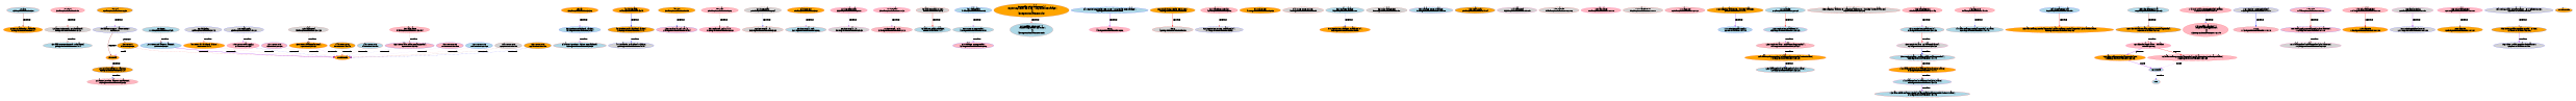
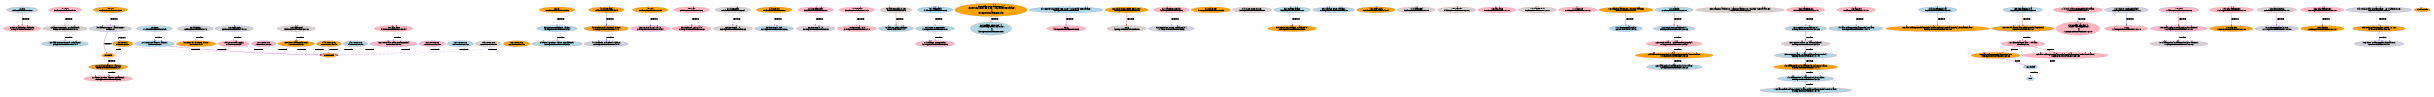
  digraph {
    node [color=red fillcolor=lightpink style=filled type_label=expression_statement]
    edge [color=purple controlflow_type=next_line edge_type=CFG_edge style=dashed]
    n1 [fillcolor=lightblue label="2_ plus\n13-function_definition-3-8" type_label=function_definition]
-   n2 [fillcolor=orange label="6_ sum = addendA + addendB;\n31-expression_statement-7-7"]
+   n2 [label="6_ sum = addendA + addendB;\n31-expression_statement-7-7"]
    n3 [label="8_ minus\n37-function_definition-9-15" type_label=function_definition]
    n4 [color=brown fillcolor=lightgrey label="12_ assert(minuend >= subtrahend);\n55-expression_statement-13-13"]
    n5 [color=brown fillcolor=lightblue label="13_ difference = minuend - subtrahend;\n62-expression_statement-14-14"]
    n6 [color=blue fillcolor=orange label="15_ mul\n68-function_definition-16-23" type_label=function_definition]
    n7 [color=blue fillcolor=lightgrey label="19_ if_factorA == 0 || factorB == 0\n86-if-20-20" type_label=if]
    n8 [color=deeppink fillcolor=orange label="19_ end_if" type_label=end_if]
    n9 [color=blue fillcolor=orange label="19_ return 0;\n94-return-20-20" type_label=return]
    n10 [color=blue fillcolor=orange label="20_ product = factorA * factorB;\n96-expression_statement-21-21"]
    n11 [fillcolor=orange label="0_ exit_node" type_label=exit]
    n12 [color=brown label="21_ assert(product / factorA == factorB);\n102-expression_statement-22-22"]
    n13 [color=brown fillcolor=lightblue label="23_ times\n111-function_definition-24-29" type_label=function_definition]
    n14 [color=blue fillcolor=lightblue label="27_ return mul(factorA, factorB);\n129-return-28-28" type_label=return]
    n15 [color=deeppink fillcolor=orange label="29_ div\n136-function_definition-30-36" type_label=function_definition]
    n16 [color=blue fillcolor=lightblue label="33_ quotient = dividend / divisor;\n154-expression_statement-34-34"]
    n17 [fillcolor=lightblue label="34_ assert(quotient * divisor == dividend);\n160-expression_statement-35-35"]
    n18 [color=blue fillcolor=lightgrey label="36_ dividedBy\n169-function_definition-37-42" type_label=function_definition]
    n19 [color=deeppink fillcolor=orange label="40_ return div(dividend, divisor);\n187-return-41-41" type_label=return]
    n20 [color=deeppink fillcolor=orange label="42_ divideSafely\n194-function_definition-43-49" type_label=function_definition]
    n21 [color=blue fillcolor=orange label="46_ quotient = div(dividend, divisor);\n216-expression_statement-47-47"]
    n22 [color=blue fillcolor=lightgrey label="47_ remainder = dividend % divisor;\n225-expression_statement-48-48"]
    n23 [color=brown fillcolor=orange label="49_ min\n231-function_definition-50-55" type_label=function_definition]
    n24 [color=blue label="53_ result = a <= b ? a : b;\n249-expression_statement-54-54"]
    n25 [label="55_ max\n258-function_definition-56-61" type_label=function_definition]
    n26 [color=deeppink label="59_ result = a >= b ? a : b;\n276-expression_statement-60-60"]
    n27 [color=brown fillcolor=lightgrey label="61_ isLessThan\n285-function_definition-62-64" type_label=function_definition]
    n28 [fillcolor=lightgrey label="62_ isTrue = a < b;\n303-expression_statement-63-63"]
    n29 [fillcolor=orange label="64_ isAtMost\n309-function_definition-65-67" type_label=function_definition]
    n30 [fillcolor=lightblue label="65_ isTrue = a <= b;\n327-expression_statement-66-66"]
    n31 [color=deeppink label="67_ isGreaterThan\n333-function_definition-68-70" type_label=function_definition]
    n32 [color=deeppink fillcolor=lightgrey label="68_ isTrue = a > b;\n351-expression_statement-69-69"]
    n33 [color=deeppink label="70_ isAtLeast\n357-function_definition-71-73" type_label=function_definition]
    n34 [color=brown label="71_ isTrue = a >= b;\n375-expression_statement-72-72"]
    n35 [fillcolor=lightgrey label="75_ address public owner;\n384-new_variable-76-76" type_label=new_variable]
    n36 [color=brown fillcolor=lightblue label="76_ address public manager;\n389-new_variable-77-77" type_label=new_variable]
    n37 [color=blue fillcolor=lightblue label="79_ Manageable\n414-function_definition-80-83" type_label=function_definition]
    n38 [color=brown fillcolor=lightblue label="80_ owner = msg.sender;\n418-expression_statement-81-81"]
    n39 [color=blue label="81_ manager = msg.sender;\n424-expression_statement-82-82"]
    n40 [color=brown fillcolor=orange label="83_ modifier onlyManagement() {\n    require(msg.sender == owner || msg.sender == manager);\n    _;\n  }\n430-expression_statement-84-87"]
    n41 [color=brown fillcolor=lightblue label="87_ modifier onlyOwner() {\n    require(msg.sender == owner);\n    _;\n  }\n450-expression_statement-88-91"]
    n42 [color=blue fillcolor=lightblue label="84_ require(msg.sender == owner || msg.sender == manager);\n433-expression_statement-85-85"]
    n43 [color=deeppink label="85_ _;\n448-expression_statement-86-86"]
    n44 [color=brown fillcolor=orange label="88_ require(msg.sender == owner);\n453-expression_statement-89-89"]
    n45 [fillcolor=lightgrey label="89_ _;\n462-expression_statement-90-90"]
    n46 [label="91_ transferOwnership\n464-function_definition-92-96" type_label=function_definition]
    n47 [color=blue fillcolor=lightgrey label="92_ require(newOwner != address(0));\n474-expression_statement-93-93"]
    n48 [fillcolor=orange label="91_ onlyOwner\n471-expression_statement-92-92"]
    n49 [fillcolor=lightgrey label="94_ owner = newOwner;\n489-expression_statement-95-95"]
    n50 [color=brown fillcolor=lightblue label="96_ replaceManager\n493-function_definition-97-101" type_label=function_definition]
    n51 [fillcolor=orange label="97_ require(newManager != address(0));\n503-expression_statement-98-98"]
-   n52 [color=brown fillcolor=lightgrey label="96_ onlyManagement\n500-expression_statement-97-97"]
    n53 [color=deeppink fillcolor=lightblue label="99_ manager = newManager;\n518-expression_statement-100-100"]
    n54 [color=blue fillcolor=orange label="103_ totalSupply\n525-function_definition-104-104" type_label=function_definition]
    n55 [color=deeppink fillcolor=lightgrey label="104_ balanceOf\n533-function_definition-105-105" type_label=function_definition]
    n56 [fillcolor=lightgrey label="105_ transfer\n545-function_definition-106-106" type_label=function_definition]
    n57 [color=deeppink label="109_ allowance\n580-function_definition-110-110" type_label=function_definition]
    n58 [fillcolor=lightgrey label="110_ transferFrom\n596-function_definition-111-111" type_label=function_definition]
    n59 [color=brown label="111_ approve\n615-function_definition-112-112" type_label=function_definition]
    n60 [color=brown fillcolor=orange label="116_ mapping(address => uint256) balances;\n655-new_variable-117-117" type_label=new_variable]
    n61 [color=blue fillcolor=lightblue label="117_ uint256 totalSupply_;\n661-new_variable-118-118" type_label=new_variable]
    n62 [color=blue fillcolor=lightgrey label="118_ totalSupply\n665-function_definition-119-121" type_label=function_definition]
    n63 [color=deeppink label="119_ return totalSupply_;\n674-return-120-120" type_label=return]
    n64 [color=brown fillcolor=lightblue label="121_ transfer\n676-function_definition-122-129" type_label=function_definition]
    n65 [color=deeppink fillcolor=lightblue label="122_ require(_to != address(0));\n692-expression_statement-123-123"]
    n66 [color=brown label="123_ require(_value <= balances[msg.sender]);\n701-expression_statement-124-124"]
    n67 [fillcolor=orange label="124_ balances[msg.sender] = balances[msg.sender].minus(_value);\n712-expression_statement-125-125"]
    n68 [fillcolor=lightblue label="125_ balances[_to] = balances[_to].plus(_value);\n729-expression_statement-126-126"]
    n69 [color=blue label="127_ return true;\n752-return-128-128" type_label=return]
    n70 [color=brown fillcolor=lightgrey label="129_ balanceOf\n755-function_definition-130-132" type_label=function_definition]
    n71 [color=deeppink fillcolor=orange label="130_ return balances[_owner];\n768-return-131-131" type_label=return]
    n72 [fillcolor=lightgrey label="135_ mapping (address => mapping (address => uint256)) internal allowed;\n786-new_variable-136-136" type_label=new_variable]
    n73 [label="136_ transferFrom\n795-function_definition-137-146" type_label=function_definition]
    n74 [fillcolor=lightblue label="137_ require(_to != address(0));\n815-expression_statement-138-138"]
    n75 [color=deeppink fillcolor=lightgrey label="138_ require(_value <= balances[_from]);\n824-expression_statement-139-139"]
    n76 [fillcolor=lightblue label="139_ require(_value <= allowed[_from][msg.sender]);\n833-expression_statement-140-140"]
    n77 [color=deeppink fillcolor=orange label="140_ balances[_from] = balances[_from].minus(_value);\n846-expression_statement-141-141"]
    n78 [color=deeppink fillcolor=lightblue label="141_ balances[_to] = balances[_to].plus(_value);\n859-expression_statement-142-142"]
    n79 [fillcolor=lightblue label="142_ allowed[_from][msg.sender] = allowed[_from][msg.sender].minus(_value);\n872-expression_statement-143-143"]
    n80 [color=blue fillcolor=orange label="144_ return true;\n901-return-145-145" type_label=return]
    n81 [label="146_ approve\n904-function_definition-147-151" type_label=function_definition]
    n82 [color=brown fillcolor=lightblue label="147_ allowed[msg.sender][_spender] = _value;\n920-expression_statement-148-148"]
    n83 [fillcolor=lightblue label="149_ return true;\n940-return-150-150" type_label=return]
    n84 [label="151_ allowance\n943-function_definition-152-154" type_label=function_definition]
    n85 [color=blue label="152_ return allowed[_owner][_spender];\n960-return-153-153" type_label=return]
    n86 [color=blue fillcolor=lightblue label="154_ increaseApproval\n966-function_definition-155-159" type_label=function_definition]
    n87 [fillcolor=orange label="155_ allowed[msg.sender][_spender] = allowed[msg.sender][_spender].plus(_addedValue);\n982-expression_statement-156-156"]
    n88 [color=blue label="157_ return true;\n1019-return-158-158" type_label=return]
    n89 [color=brown fillcolor=lightblue label="159_ decreaseApproval\n1022-function_definition-160-169" type_label=function_definition]
    n90 [color=blue fillcolor=orange label="160_ uint oldValue = allowed[msg.sender][_spender];\n1038-new_variable-161-161" type_label=new_variable]
    n91 [color=deeppink label="161_ if__subtractedValue > oldValue\n1050-if-162-166" type_label=if]
    n92 [color=deeppink fillcolor=orange label="162_ allowed[msg.sender][_spender] = 0;\n1055-expression_statement-163-163"]
    n93 [label="164_ allowed[msg.sender][_spender] = oldValue.minus(_subtractedValue);\n1066-expression_statement-165-165"]
    n94 [color=deeppink fillcolor=lightblue label="161_ end_if" type_label=end_if]
    1081 [fillcolor=lightblue type_label=""]
    n96 [color=blue fillcolor=lightblue label="167_ return true;\n1097-return-168-168" type_label=return]
    n97 [label="174_ bool public mintingFinished = false;\n1126-new_variable-175-175" type_label=new_variable]
    n98 [label="175_ modifier canMint() {\n    require(!mintingFinished);\n    _;\n  }\n1133-expression_statement-176-179"]
    n99 [color=blue fillcolor=lightgrey label="176_ require(!mintingFinished);\n1136-expression_statement-177-177"]
    n100 [color=brown label="177_ _;\n1142-expression_statement-178-178"]
    n101 [color=blue label="179_ mint\n1144-function_definition-180-186" type_label=function_definition]
    n102 [color=blue label="180_ totalSupply_ = totalSupply_.plus(_amount);\n1164-expression_statement-181-181"]
    n103 [color=deeppink fillcolor=lightgrey label="181_ balances[_to] = balances[_to].plus(_amount);\n1173-expression_statement-182-182"]
    n104 [label="179_ onlyManagement\n1154-expression_statement-180-180"]
    n105 [color=deeppink fillcolor=orange label="179_ canMint\n1156-expression_statement-180-180"]
    n106 [color=brown fillcolor=lightgrey label="184_ return true;\n1202-return-185-185" type_label=return]
    n107 [color=deeppink fillcolor=lightgrey label="186_ finishMinting\n1205-function_definition-187-191" type_label=function_definition]
    n108 [color=blue fillcolor=lightgrey label="187_ mintingFinished = true;\n1217-expression_statement-188-188"]
    n109 [color=deeppink label="186_ onlyManagement\n1207-expression_statement-187-187"]
    n110 [color=brown fillcolor=orange label="186_ canMint\n1209-expression_statement-187-187"]
    n111 [color=blue fillcolor=orange label="189_ return true;\n1224-return-190-190" type_label=return]
    n112 [color=blue fillcolor=lightgrey label="194_ string public constant name     = \"Mythereum XP\";\n1238-new_variable-195-195" type_label=new_variable]
    n113 [color=blue fillcolor=orange label="195_ string public constant symbol   = \"XP\";\n1245-new_variable-196-196" type_label=new_variable]
    n114 [color=blue fillcolor=lightgrey label="196_ uint8  public constant decimals = 0;\n1252-new_variable-197-197" type_label=new_variable]
    n115 [color=blue fillcolor=orange label="0_ start_node" type_label=start]
    n1 -> n2 [color=brown label=next_line style=bold]
    n3 -> n4 [color=red label=next_line style=dotted]
    n4 -> n5 [color=brown label=next_line]
    n6 -> n7 [label=next_line style=dotted]
    n7 -> n8 [color=brown controlflow_type=neg_next label=neg_next style=bold]
    n7 -> n9 [color=brown controlflow_type=pos_next label=pos_next style=dotted]
    n8 -> n10 [label=next_line]
    n9 -> n8 [controlflow_type=end_if label=end_if style=dotted]
    n9 -> n11 [color=red controlflow_type=return_exit label=return_exit]
    n10 -> n12 [color=blue label=next_line style=dotted]
    n13 -> n14 [color=brown label=next_line]
    n14 -> n11 [controlflow_type=return_exit label=return_exit style=bold]
    n15 -> n16 [label=next_line]
    n16 -> n17 [label=next_line]
    n18 -> n19 [color=red label=next_line style=dotted]
    n19 -> n11 [color=red controlflow_type=return_exit label=return_exit style=dotted]
    n20 -> n21 [color=blue label=next_line style=bold]
    n21 -> n22 [color=blue label=next_line style=dotted]
    n23 -> n24 [color=blue label=next_line style=dotted]
    n25 -> n26 [color=brown label=next_line]
    n27 -> n28 [color=blue label=next_line]
    n29 -> n30 [label=next_line style=dotted]
    n31 -> n32 [label=next_line]
    n33 -> n34 [label=next_line style=dotted]
    n35 -> n36 [color=red label=next_line style=bold]
    n37 -> n38 [label=next_line style=dotted]
    n38 -> n39 [label=next_line]
    n40 -> n41 [color=red label=next_line]
    n42 -> n43 [label=next_line style=bold]
    n44 -> n45 [color=red label=next_line style=bold]
    n46 -> n47 [color=red label=next_line style=dotted]
    n50 -> n51 [color=blue label=next_line]
    n60 -> n61 [label=next_line style=bold]
    n62 -> n63 [label=next_line]
    n63 -> n11 [color=blue controlflow_type=return_exit label=return_exit]
    n64 -> n65 [color=red label=next_line style=bold]
    n65 -> n66 [label=next_line style=dotted]
    n66 -> n67 [color=red label=next_line]
    n67 -> n68 [color=blue label=next_line style=dotted]
    n69 -> n11 [color=red controlflow_type=return_exit label=return_exit style=dotted]
    n70 -> n71 [color=brown label=next_line]
    n71 -> n11 [controlflow_type=return_exit label=return_exit]
    n73 -> n74 [label=next_line]
    n74 -> n75 [color=red label=next_line style=bold]
    n75 -> n76 [color=blue label=next_line style=bold]
    n76 -> n77 [color=brown label=next_line style=bold]
    n77 -> n78 [color=brown label=next_line]
    n78 -> n79 [label=next_line style=bold]
    n80 -> n11 [color=red controlflow_type=return_exit label=return_exit]
    n81 -> n82 [color=blue label=next_line]
    n83 -> n11 [color=brown controlflow_type=return_exit label=return_exit]
    n84 -> n85 [color=brown label=next_line]
    n85 -> n11 [color=blue controlflow_type=return_exit label=return_exit style=dotted]
    n86 -> n87 [color=red label=next_line style=bold]
    n88 -> n11 [controlflow_type=return_exit label=return_exit style=dotted]
    n89 -> n90 [color=brown label=next_line style=bold]
    n90 -> n91 [color=red label=next_line style=dotted]
    n91 -> n92 [controlflow_type=pos_next label=pos_next style=bold]
    n91 -> n93 [color=red controlflow_type=neg_next label=neg_next style=bold]
    n92 -> n94 [controlflow_type=end_if label=end_if style=bold]
    n93 -> n94 [controlflow_type=end_if label=end_if]
    n94 -> 1081 [color=blue label=next_line style=dotted]
    n96 -> n11 [color=red controlflow_type=return_exit label=return_exit style=dotted]
    n97 -> n98 [color=blue label=next_line]
    n99 -> n100 [color=blue label=next_line style=bold]
    n101 -> n102 [color=red label=next_line style=bold]
    n102 -> n103 [color=brown label=next_line]
    n104 -> n105 [color=red label=next_line style=bold]
    n106 -> n11 [color=brown controlflow_type=return_exit label=return_exit]
    n107 -> n108 [label=next_line style=bold]
    n109 -> n110 [color=brown label=next_line]
    n111 -> n11 [color=blue controlflow_type=return_exit label=return_exit]
    n112 -> n113 [color=brown label=next_line style=dotted]
    n113 -> n114 [label=next_line style=bold]
  }
